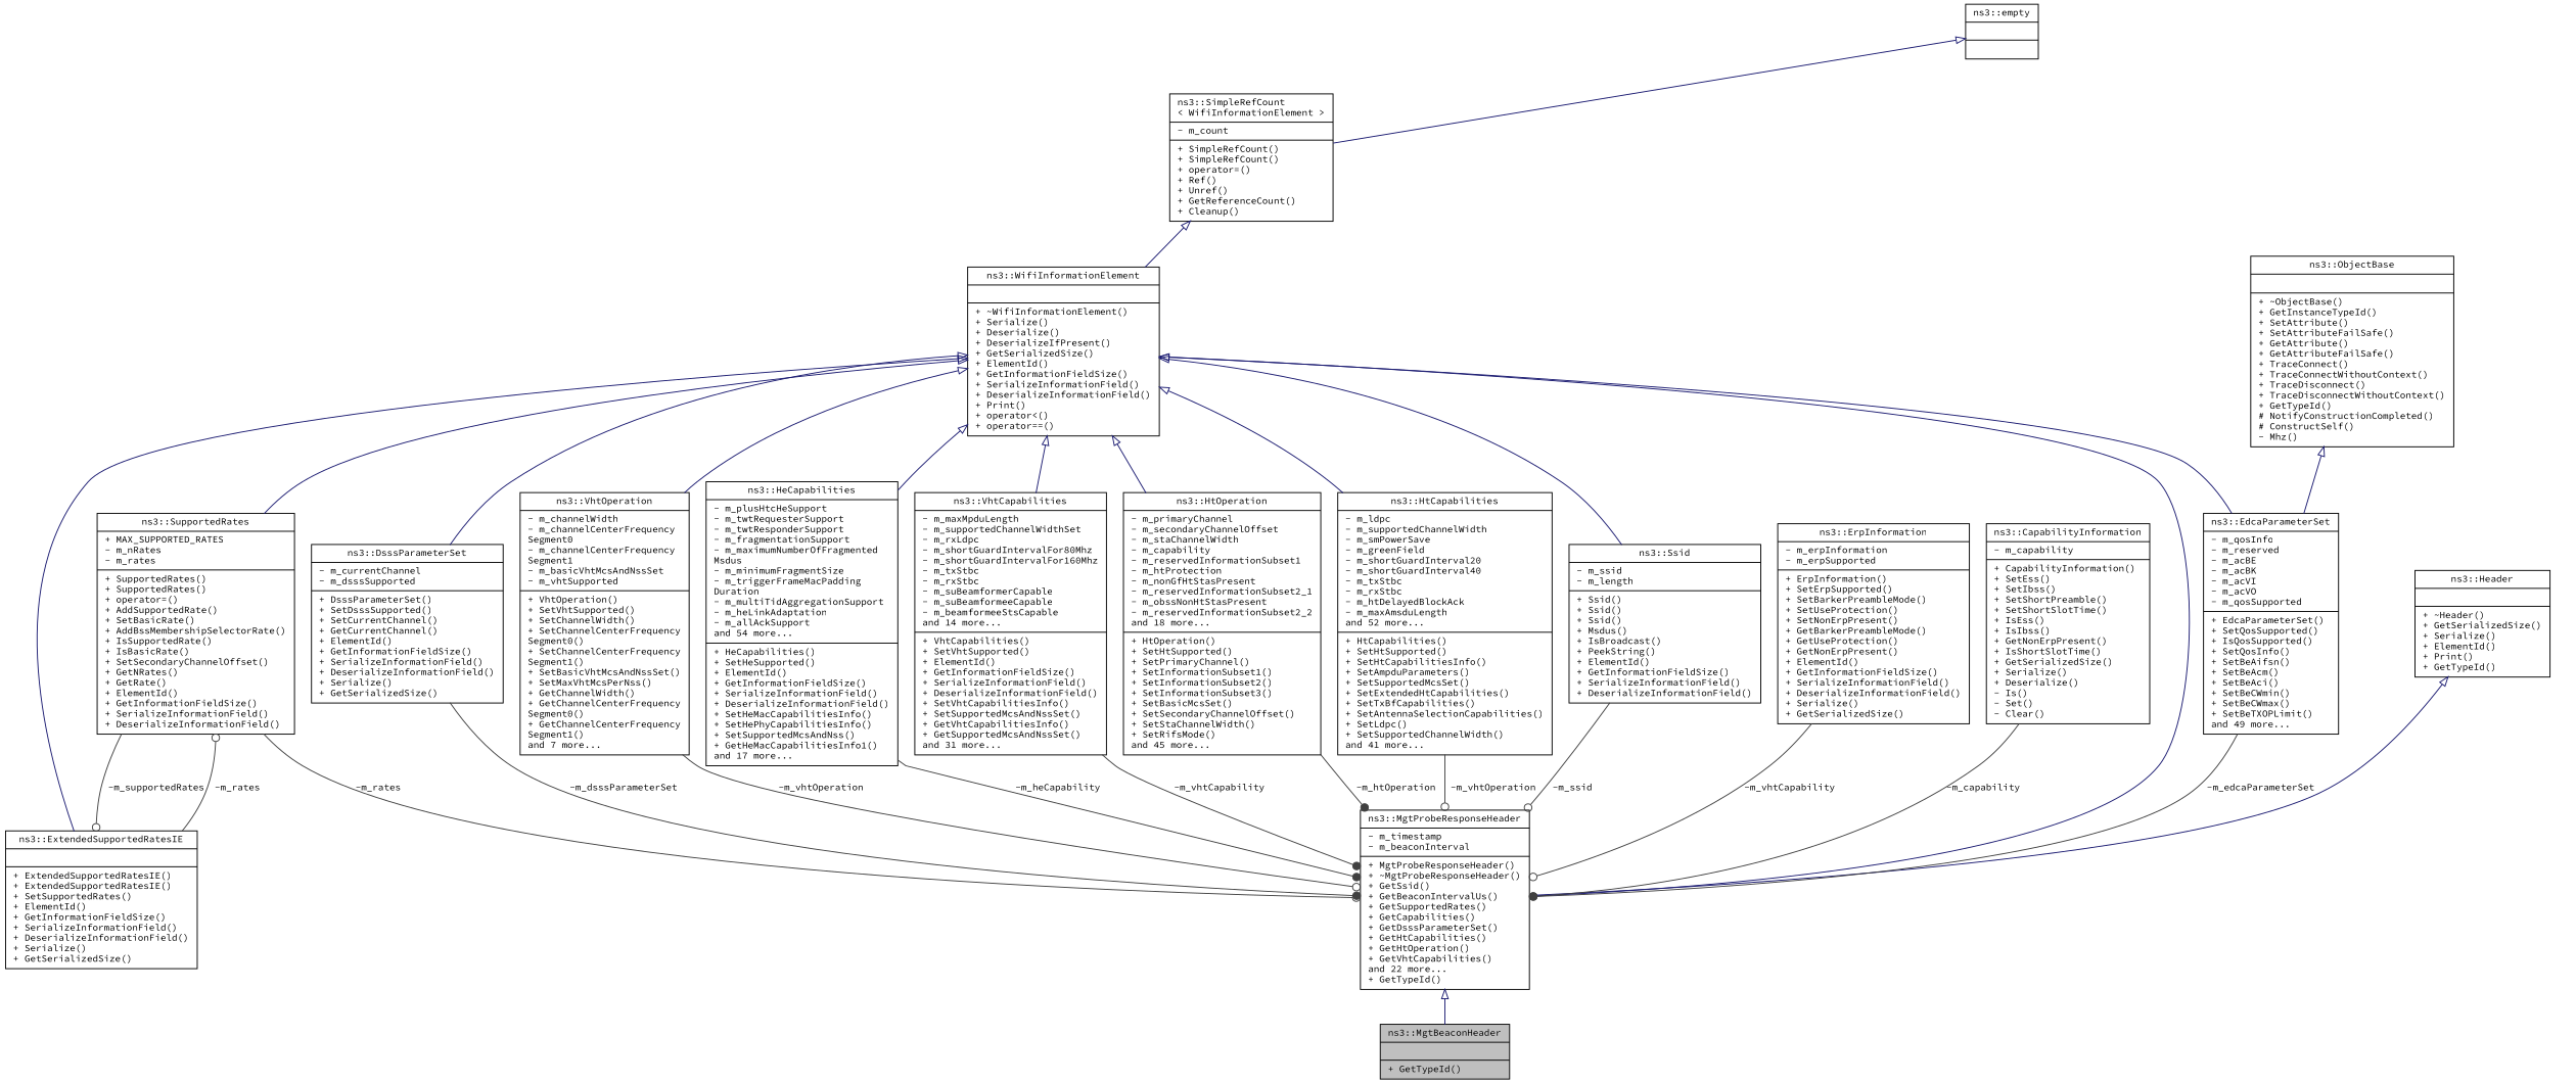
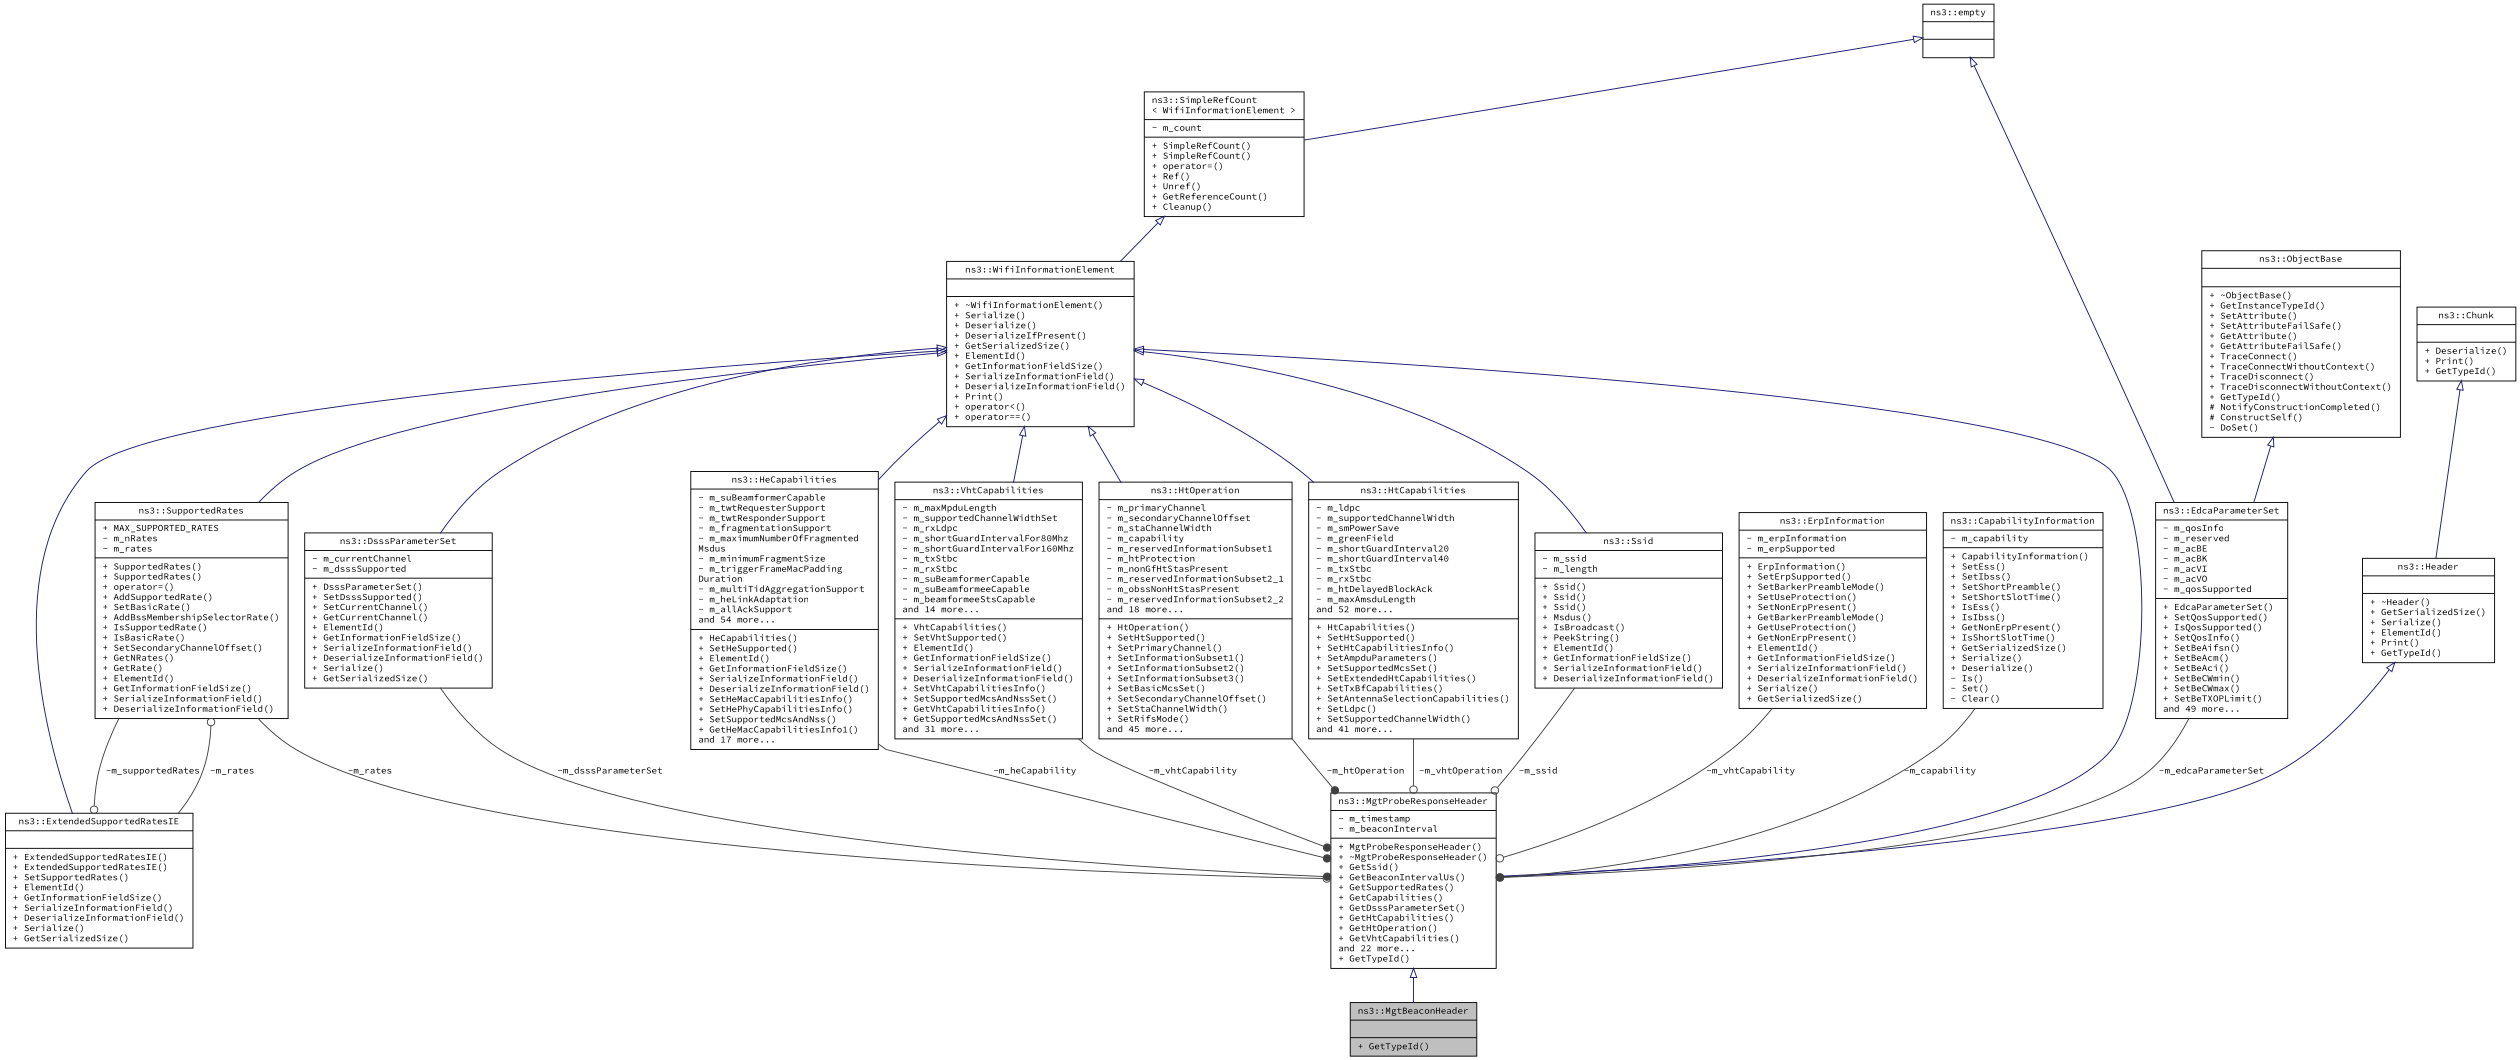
  digraph {
    fontname="Source Code Pro"
    node [color=black fillcolor=white fontname="Source Code Pro" fontsize=10 shape=record style=filled]
    edge [arrowtail=onormal color=midnightblue dir=back fontname="Source Code Pro" fontsize=10 labelfontname=Helvetica labelfontsize=10 style=solid]
    n1 [fillcolor=grey75 fontcolor=black height=0.2 label="{ns3::MgtBeaconHeader\n||+ GetTypeId()\l}" width=0.4]
    n2 [height=0.2 label="{ns3::MgtProbeResponseHeader\n|- m_timestamp\l- m_beaconInterval\l|+ MgtProbeResponseHeader()\l+ ~MgtProbeResponseHeader()\l+ GetSsid()\l+ GetBeaconIntervalUs()\l+ GetSupportedRates()\l+ GetCapabilities()\l+ GetDsssParameterSet()\l+ GetHtCapabilities()\l+ GetHtOperation()\l+ GetVhtCapabilities()\land 22 more...\l+ GetTypeId()\l}" width=0.4]
    n3 [height=0.2 label="{ns3::Header\n||+ ~Header()\l+ GetSerializedSize()\l+ Serialize()\l+ ElementId()\l+ Print()\l+ GetTypeId()\l}" width=0.4]
-   n5 [height=0.2 label="{ns3::ObjectBase\n||+ ~ObjectBase()\l+ GetInstanceTypeId()\l+ SetAttribute()\l+ SetAttributeFailSafe()\l+ GetAttribute()\l+ GetAttributeFailSafe()\l+ TraceConnect()\l+ TraceConnectWithoutContext()\l+ TraceDisconnect()\l+ TraceDisconnectWithoutContext()\l+ GetTypeId()\l# NotifyConstructionCompleted()\l# ConstructSelf()\l- Mhz()\l}" width=0.4]
+   n4 [height=0.2 label="{ns3::Chunk\n||+ Deserialize()\l+ Print()\l+ GetTypeId()\l}" width=0.4]
+   n5 [height=0.2 label="{ns3::ObjectBase\n||+ ~ObjectBase()\l+ GetInstanceTypeId()\l+ SetAttribute()\l+ SetAttributeFailSafe()\l+ GetAttribute()\l+ GetAttributeFailSafe()\l+ TraceConnect()\l+ TraceConnectWithoutContext()\l+ TraceDisconnect()\l+ TraceDisconnectWithoutContext()\l+ GetTypeId()\l# NotifyConstructionCompleted()\l# ConstructSelf()\l- DoSet()\l}" width=0.4]
    n6 [height=0.2 label="{ns3::EdcaParameterSet\n|- m_qosInfo\l- m_reserved\l- m_acBE\l- m_acBK\l- m_acVI\l- m_acVO\l- m_qosSupported\l|+ EdcaParameterSet()\l+ SetQosSupported()\l+ IsQosSupported()\l+ SetQosInfo()\l+ SetBeAifsn()\l+ SetBeAcm()\l+ SetBeAci()\l+ SetBeCWmin()\l+ SetBeCWmax()\l+ SetBeTXOPLimit()\land 49 more...\l}" width=0.4]
    n7 [height=0.2 label="{ns3::Ssid\n|- m_ssid\l- m_length\l|+ Ssid()\l+ Ssid()\l+ Ssid()\l+ Msdus()\l+ IsBroadcast()\l+ PeekString()\l+ ElementId()\l+ GetInformationFieldSize()\l+ SerializeInformationField()\l+ DeserializeInformationField()\l}" width=0.4]
    n8 [height=0.2 label="{ns3::WifiInformationElement\n||+ ~WifiInformationElement()\l+ Serialize()\l+ Deserialize()\l+ DeserializeIfPresent()\l+ GetSerializedSize()\l+ ElementId()\l+ GetInformationFieldSize()\l+ SerializeInformationField()\l+ DeserializeInformationField()\l+ Print()\l+ operator\<()\l+ operator==()\l}" width=0.4]
    n9 [height=0.2 label="{ns3::SupportedRates\n|+ MAX_SUPPORTED_RATES\l- m_nRates\l- m_rates\l|+ SupportedRates()\l+ SupportedRates()\l+ operator=()\l+ AddSupportedRate()\l+ SetBasicRate()\l+ AddBssMembershipSelectorRate()\l+ IsSupportedRate()\l+ IsBasicRate()\l+ SetSecondaryChannelOffset()\l+ GetNRates()\l+ GetRate()\l+ ElementId()\l+ GetInformationFieldSize()\l+ SerializeInformationField()\l+ DeserializeInformationField()\l}" width=0.4]
    n10 [height=0.2 label="{ns3::ExtendedSupportedRatesIE\n||+ ExtendedSupportedRatesIE()\l+ ExtendedSupportedRatesIE()\l+ SetSupportedRates()\l+ ElementId()\l+ GetInformationFieldSize()\l+ SerializeInformationField()\l+ DeserializeInformationField()\l+ Serialize()\l+ GetSerializedSize()\l}" width=0.4]
    n11 [height=0.2 label="{ns3::DsssParameterSet\n|- m_currentChannel\l- m_dsssSupported\l|+ DsssParameterSet()\l+ SetDsssSupported()\l+ SetCurrentChannel()\l+ GetCurrentChannel()\l+ ElementId()\l+ GetInformationFieldSize()\l+ SerializeInformationField()\l+ DeserializeInformationField()\l+ Serialize()\l+ GetSerializedSize()\l}" width=0.4]
-   n12 [height=0.2 label="{ns3::VhtOperation\n|- m_channelWidth\l- m_channelCenterFrequency\lSegment0\l- m_channelCenterFrequency\lSegment1\l- m_basicVhtMcsAndNssSet\l- m_vhtSupported\l|+ VhtOperation()\l+ SetVhtSupported()\l+ SetChannelWidth()\l+ SetChannelCenterFrequency\lSegment0()\l+ SetChannelCenterFrequency\lSegment1()\l+ SetBasicVhtMcsAndNssSet()\l+ SetMaxVhtMcsPerNss()\l+ GetChannelWidth()\l+ GetChannelCenterFrequency\lSegment0()\l+ GetChannelCenterFrequency\lSegment1()\land 7 more...\l}" width=0.4]
-   n13 [height=0.2 label="{ns3::HeCapabilities\n|- m_plusHtcHeSupport\l- m_twtRequesterSupport\l- m_twtResponderSupport\l- m_fragmentationSupport\l- m_maximumNumberOfFragmented\lMsdus\l- m_minimumFragmentSize\l- m_triggerFrameMacPadding\lDuration\l- m_multiTidAggregationSupport\l- m_heLinkAdaptation\l- m_allAckSupport\land 54 more...\l|+ HeCapabilities()\l+ SetHeSupported()\l+ ElementId()\l+ GetInformationFieldSize()\l+ SerializeInformationField()\l+ DeserializeInformationField()\l+ SetHeMacCapabilitiesInfo()\l+ SetHePhyCapabilitiesInfo()\l+ SetSupportedMcsAndNss()\l+ GetHeMacCapabilitiesInfo1()\land 17 more...\l}" width=0.4]
+   n13 [height=0.2 label="{ns3::HeCapabilities\n|- m_suBeamformerCapable\l- m_twtRequesterSupport\l- m_twtResponderSupport\l- m_fragmentationSupport\l- m_maximumNumberOfFragmented\lMsdus\l- m_minimumFragmentSize\l- m_triggerFrameMacPadding\lDuration\l- m_multiTidAggregationSupport\l- m_heLinkAdaptation\l- m_allAckSupport\land 54 more...\l|+ HeCapabilities()\l+ SetHeSupported()\l+ ElementId()\l+ GetInformationFieldSize()\l+ SerializeInformationField()\l+ DeserializeInformationField()\l+ SetHeMacCapabilitiesInfo()\l+ SetHePhyCapabilitiesInfo()\l+ SetSupportedMcsAndNss()\l+ GetHeMacCapabilitiesInfo1()\land 17 more...\l}" width=0.4]
    n14 [height=0.2 label="{ns3::VhtCapabilities\n|- m_maxMpduLength\l- m_supportedChannelWidthSet\l- m_rxLdpc\l- m_shortGuardIntervalFor80Mhz\l- m_shortGuardIntervalFor160Mhz\l- m_txStbc\l- m_rxStbc\l- m_suBeamformerCapable\l- m_suBeamformeeCapable\l- m_beamformeeStsCapable\land 14 more...\l|+ VhtCapabilities()\l+ SetVhtSupported()\l+ ElementId()\l+ GetInformationFieldSize()\l+ SerializeInformationField()\l+ DeserializeInformationField()\l+ SetVhtCapabilitiesInfo()\l+ SetSupportedMcsAndNssSet()\l+ GetVhtCapabilitiesInfo()\l+ GetSupportedMcsAndNssSet()\land 31 more...\l}" width=0.4]
    n15 [height=0.2 label="{ns3::HtOperation\n|- m_primaryChannel\l- m_secondaryChannelOffset\l- m_staChannelWidth\l- m_capability\l- m_reservedInformationSubset1\l- m_htProtection\l- m_nonGfHtStasPresent\l- m_reservedInformationSubset2_1\l- m_obssNonHtStasPresent\l- m_reservedInformationSubset2_2\land 18 more...\l|+ HtOperation()\l+ SetHtSupported()\l+ SetPrimaryChannel()\l+ SetInformationSubset1()\l+ SetInformationSubset2()\l+ SetInformationSubset3()\l+ SetBasicMcsSet()\l+ SetSecondaryChannelOffset()\l+ SetStaChannelWidth()\l+ SetRifsMode()\land 45 more...\l}" width=0.4]
    n16 [height=0.2 label="{ns3::HtCapabilities\n|- m_ldpc\l- m_supportedChannelWidth\l- m_smPowerSave\l- m_greenField\l- m_shortGuardInterval20\l- m_shortGuardInterval40\l- m_txStbc\l- m_rxStbc\l- m_htDelayedBlockAck\l- m_maxAmsduLength\land 52 more...\l|+ HtCapabilities()\l+ SetHtSupported()\l+ SetHtCapabilitiesInfo()\l+ SetAmpduParameters()\l+ SetSupportedMcsSet()\l+ SetExtendedHtCapabilities()\l+ SetTxBfCapabilities()\l+ SetAntennaSelectionCapabilities()\l+ SetLdpc()\l+ SetSupportedChannelWidth()\land 41 more...\l}" width=0.4]
    n17 [height=0.2 label="{ns3::ErpInformation\n|- m_erpInformation\l- m_erpSupported\l|+ ErpInformation()\l+ SetErpSupported()\l+ SetBarkerPreambleMode()\l+ SetUseProtection()\l+ SetNonErpPresent()\l+ GetBarkerPreambleMode()\l+ GetUseProtection()\l+ GetNonErpPresent()\l+ ElementId()\l+ GetInformationFieldSize()\l+ SerializeInformationField()\l+ DeserializeInformationField()\l+ Serialize()\l+ GetSerializedSize()\l}" width=0.4]
    n18 [height=0.2 label="{ns3::SimpleRefCount\l\< WifiInformationElement \>\n|- m_count\l|+ SimpleRefCount()\l+ SimpleRefCount()\l+ operator=()\l+ Ref()\l+ Unref()\l+ GetReferenceCount()\l+ Cleanup()\l}" width=0.4]
    n19 [height=0.2 label="{ns3::empty\n||}" width=0.4]
    n20 [height=0.2 label="{ns3::CapabilityInformation\n|- m_capability\l|+ CapabilityInformation()\l+ SetEss()\l+ SetIbss()\l+ SetShortPreamble()\l+ SetShortSlotTime()\l+ IsEss()\l+ IsIbss()\l+ GetNonErpPresent()\l+ IsShortSlotTime()\l+ GetSerializedSize()\l+ Serialize()\l+ Deserialize()\l- Is()\l- Set()\l- Clear()\l}" width=0.4]
    n2 -> n1
    n3 -> n2
+   n4 -> n3
    n5 -> n6
    n6 -> n2 [arrowhead=dot color=grey25 label=" -m_edcaParameterSet" arrowtail="" dir=""]
    n7 -> n2 [arrowhead=odot color=grey25 label=" -m_ssid" arrowtail="" dir=""]
    n8 -> n2
-   n8 -> n6
+   n19 -> n6
    n8 -> n7
    n8 -> n9
    n8 -> n10
    n8 -> n11
-   n8 -> n12
    n8 -> n13
    n8 -> n14
    n8 -> n15
    n8 -> n16
    n9 -> n2 [arrowhead=odot color=grey25 label=" -m_rates" arrowtail="" dir=""]
    n9 -> n10 [arrowhead=odot color=grey25 label=" -m_supportedRates" arrowtail="" dir=""]
    n10 -> n9 [arrowhead=odot color=grey25 label=" -m_rates" arrowtail="" dir=""]
    n11 -> n2 [arrowhead=dot color=grey25 label=" -m_dsssParameterSet" arrowtail="" dir=""]
-   n12 -> n2 [arrowhead=odot color=grey25 label=" -m_vhtOperation" arrowtail="" dir=""]
    n13 -> n2 [arrowhead=dot color=grey25 label=" -m_heCapability" arrowtail="" dir=""]
    n14 -> n2 [arrowhead=dot color=grey25 label=" -m_vhtCapability" arrowtail="" dir=""]
    n15 -> n2 [arrowhead=dot color=grey25 label=" -m_htOperation" arrowtail="" dir=""]
    n16 -> n2 [arrowhead=odot color=grey25 label=" -m_vhtOperation" arrowtail="" dir=""]
    n17 -> n2 [arrowhead=odot color=grey25 label=" -m_vhtCapability" arrowtail="" dir=""]
    n18 -> n8
    n19 -> n18
    n20 -> n2 [arrowhead=dot color=grey25 label=" -m_capability" arrowtail="" dir=""]
  }
